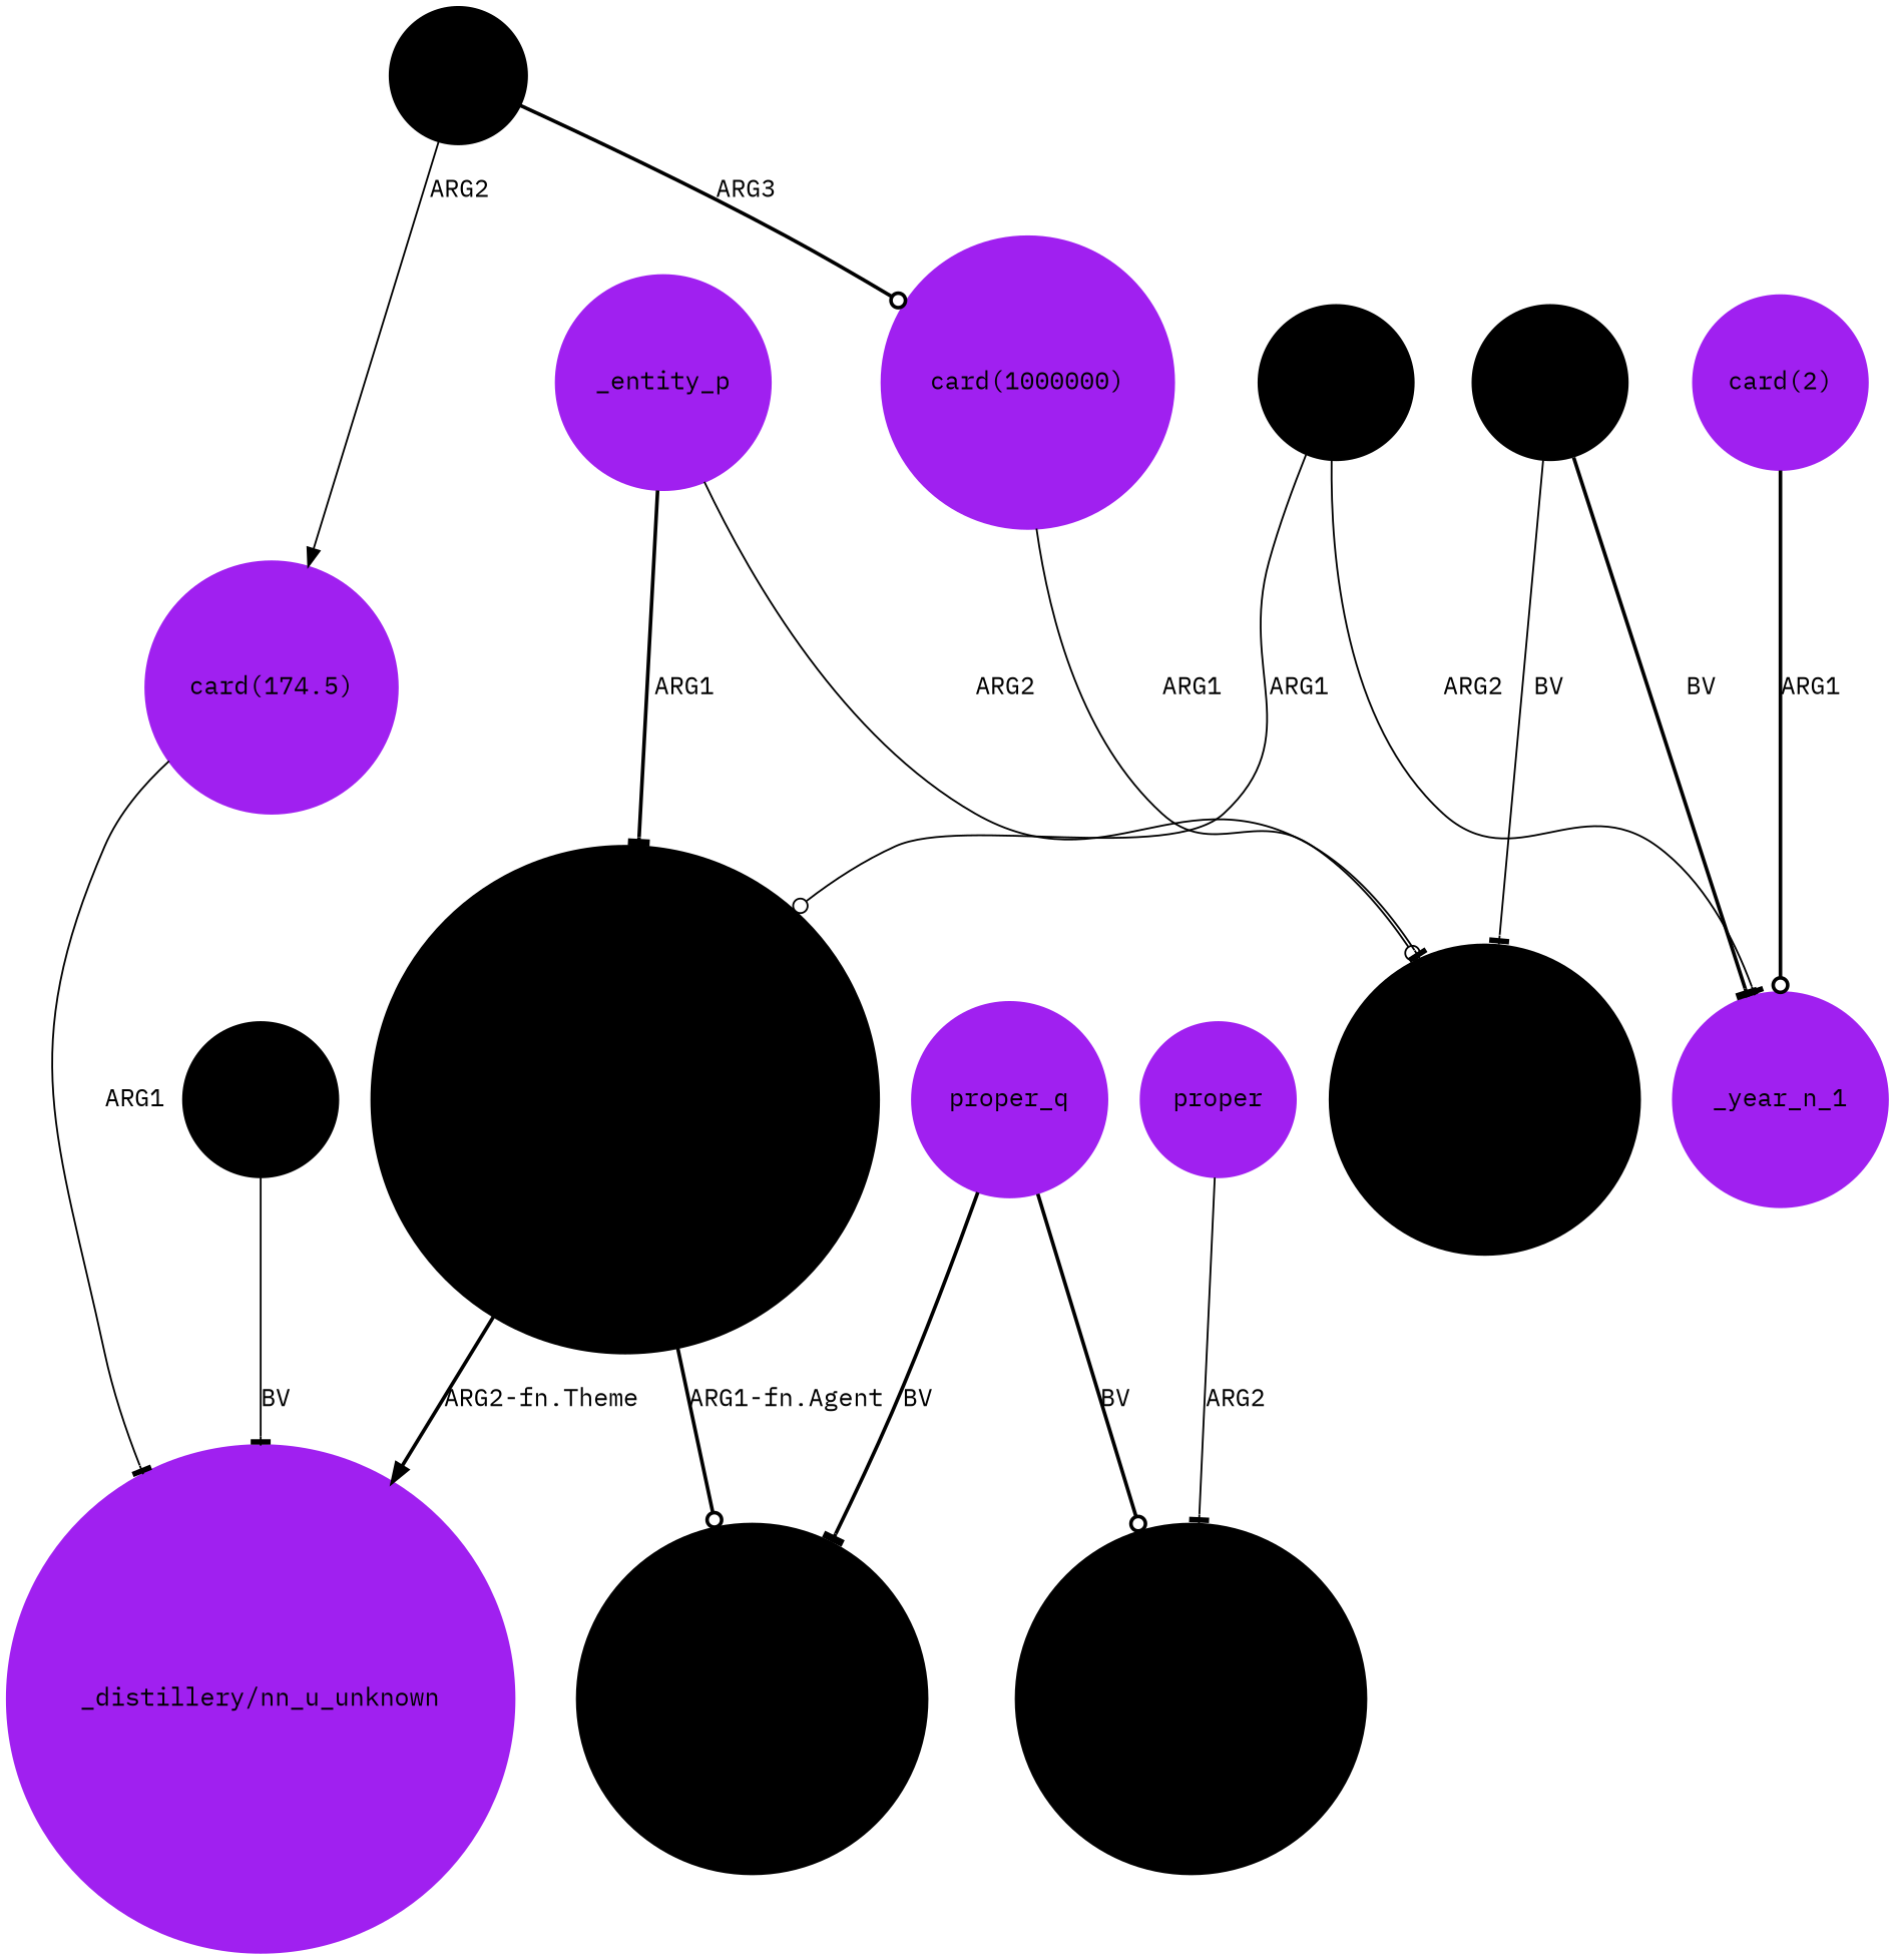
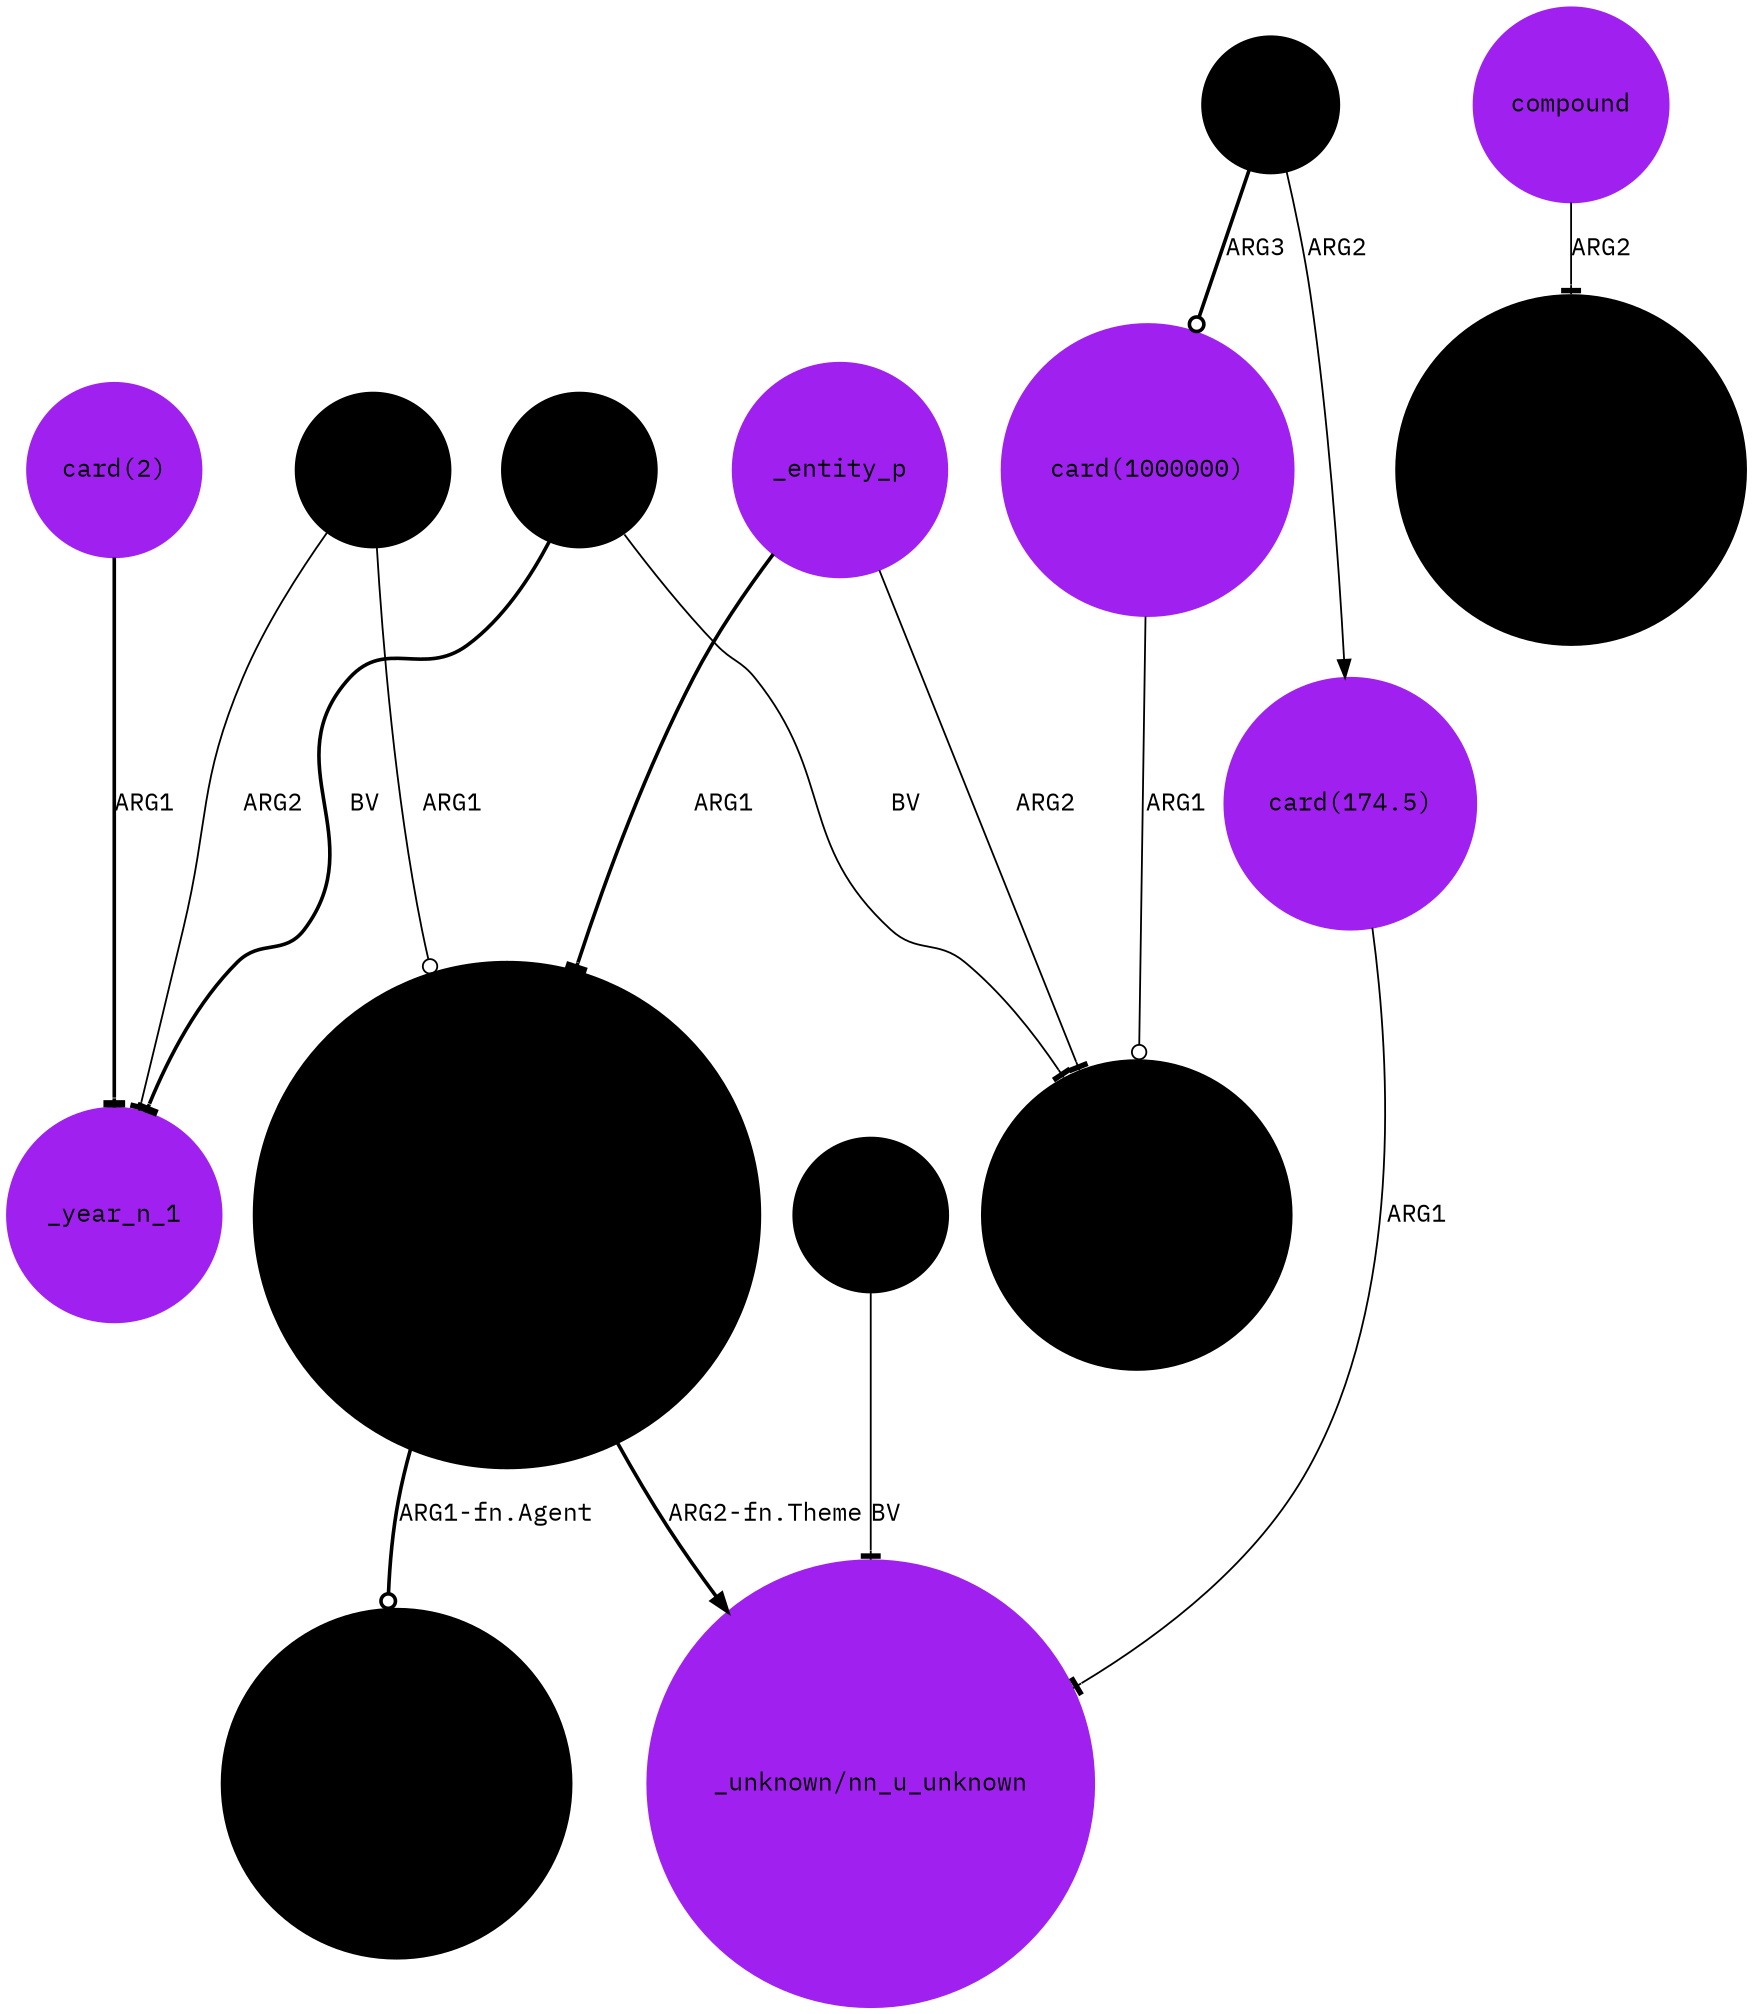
  digraph {
    fontname="IBM Plex Mono"
    node [color=purple fontname="IBM Plex Mono" shape=circle style=filled]
    edge [arrowhead=tee fontname="IBM Plex Mono" style=solid]
    _year_n_1
    _ago_p [color=black]
    "_buy_v_1-fn.Commerce_buy" [color=black]
    "named(Whitbread)" [color=black]
-   "_distillery/nn_u_unknown"
-   proper_q
+   "_distillery/nn_u_unknown" [label="_unknown/nn_u_unknown"]
    "named(Beefeater)" [color=black]
    n8 [label=_entity_p]
    generic_entity [color=black]
    "card(1000000)"
    udef_q [color=black]
-   compound [label=proper]
+   compound
    "card(2)"
    _the_q [color=black]
    times [color=black]
    "card(174.5)"
    _ago_p -> _year_n_1 [label=ARG2]
    _ago_p -> "_buy_v_1-fn.Commerce_buy" [arrowhead=odot label=ARG1]
    "_buy_v_1-fn.Commerce_buy" -> "named(Whitbread)" [arrowhead=odot label="ARG1-fn.Agent" style=bold]
    "_buy_v_1-fn.Commerce_buy" -> "_distillery/nn_u_unknown" [arrowhead=normal label="ARG2-fn.Theme" style=bold]
-   proper_q -> "named(Whitbread)" [label=BV style=bold]
-   proper_q -> "named(Beefeater)" [arrowhead=odot label=BV style=bold]
    n8 -> "_buy_v_1-fn.Commerce_buy" [label=ARG1 style=bold]
    n8 -> generic_entity [label=ARG2]
    "card(1000000)" -> generic_entity [arrowhead=odot label=ARG1]
    udef_q -> _year_n_1 [label=BV style=bold]
    udef_q -> generic_entity [label=BV]
    compound -> "named(Beefeater)" [label=ARG2]
-   "card(2)" -> _year_n_1 [arrowhead=odot label=ARG1 style=bold]
+   "card(2)" -> _year_n_1 [label=ARG1 style=bold]
    _the_q -> "_distillery/nn_u_unknown" [label=BV]
    times -> "card(1000000)" [arrowhead=odot label=ARG3 style=bold]
    times -> "card(174.5)" [arrowhead=normal label=ARG2]
    "card(174.5)" -> "_distillery/nn_u_unknown" [label=ARG1]
  }
